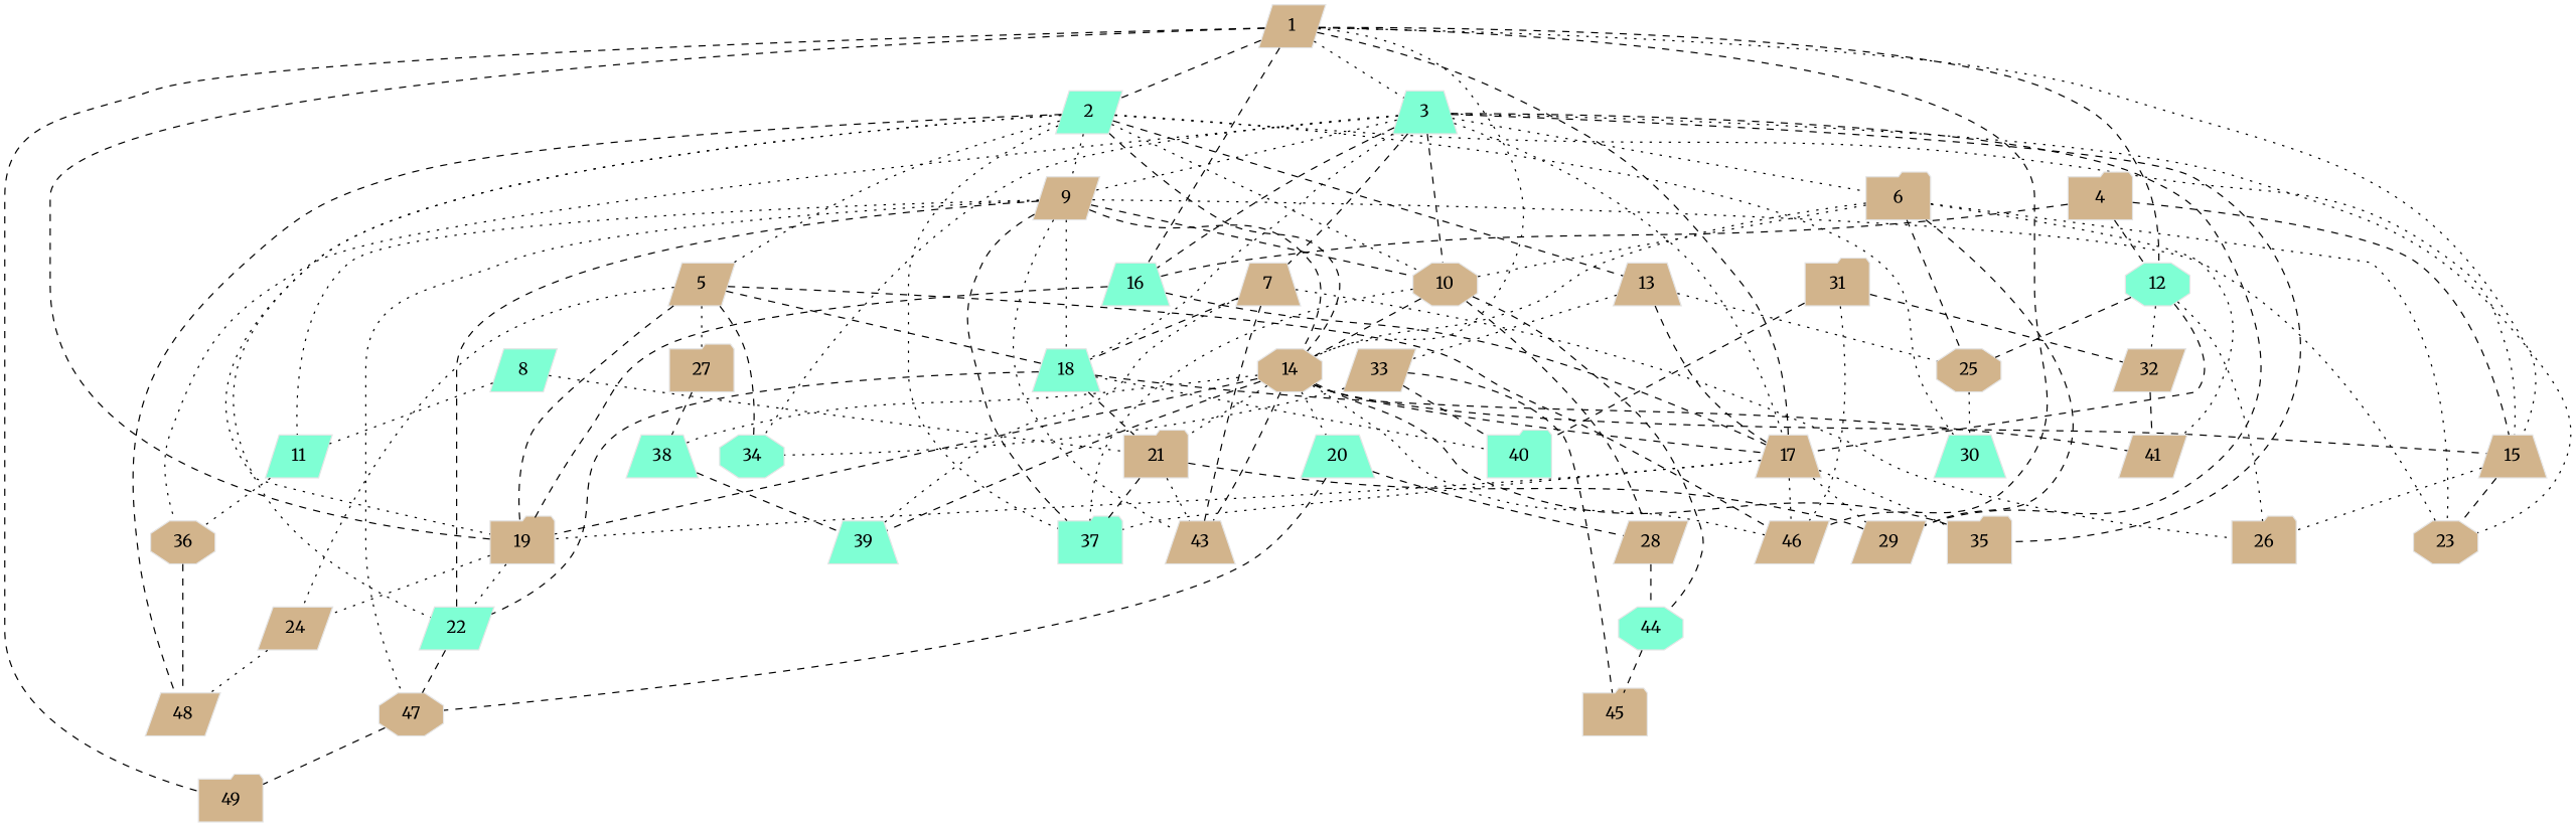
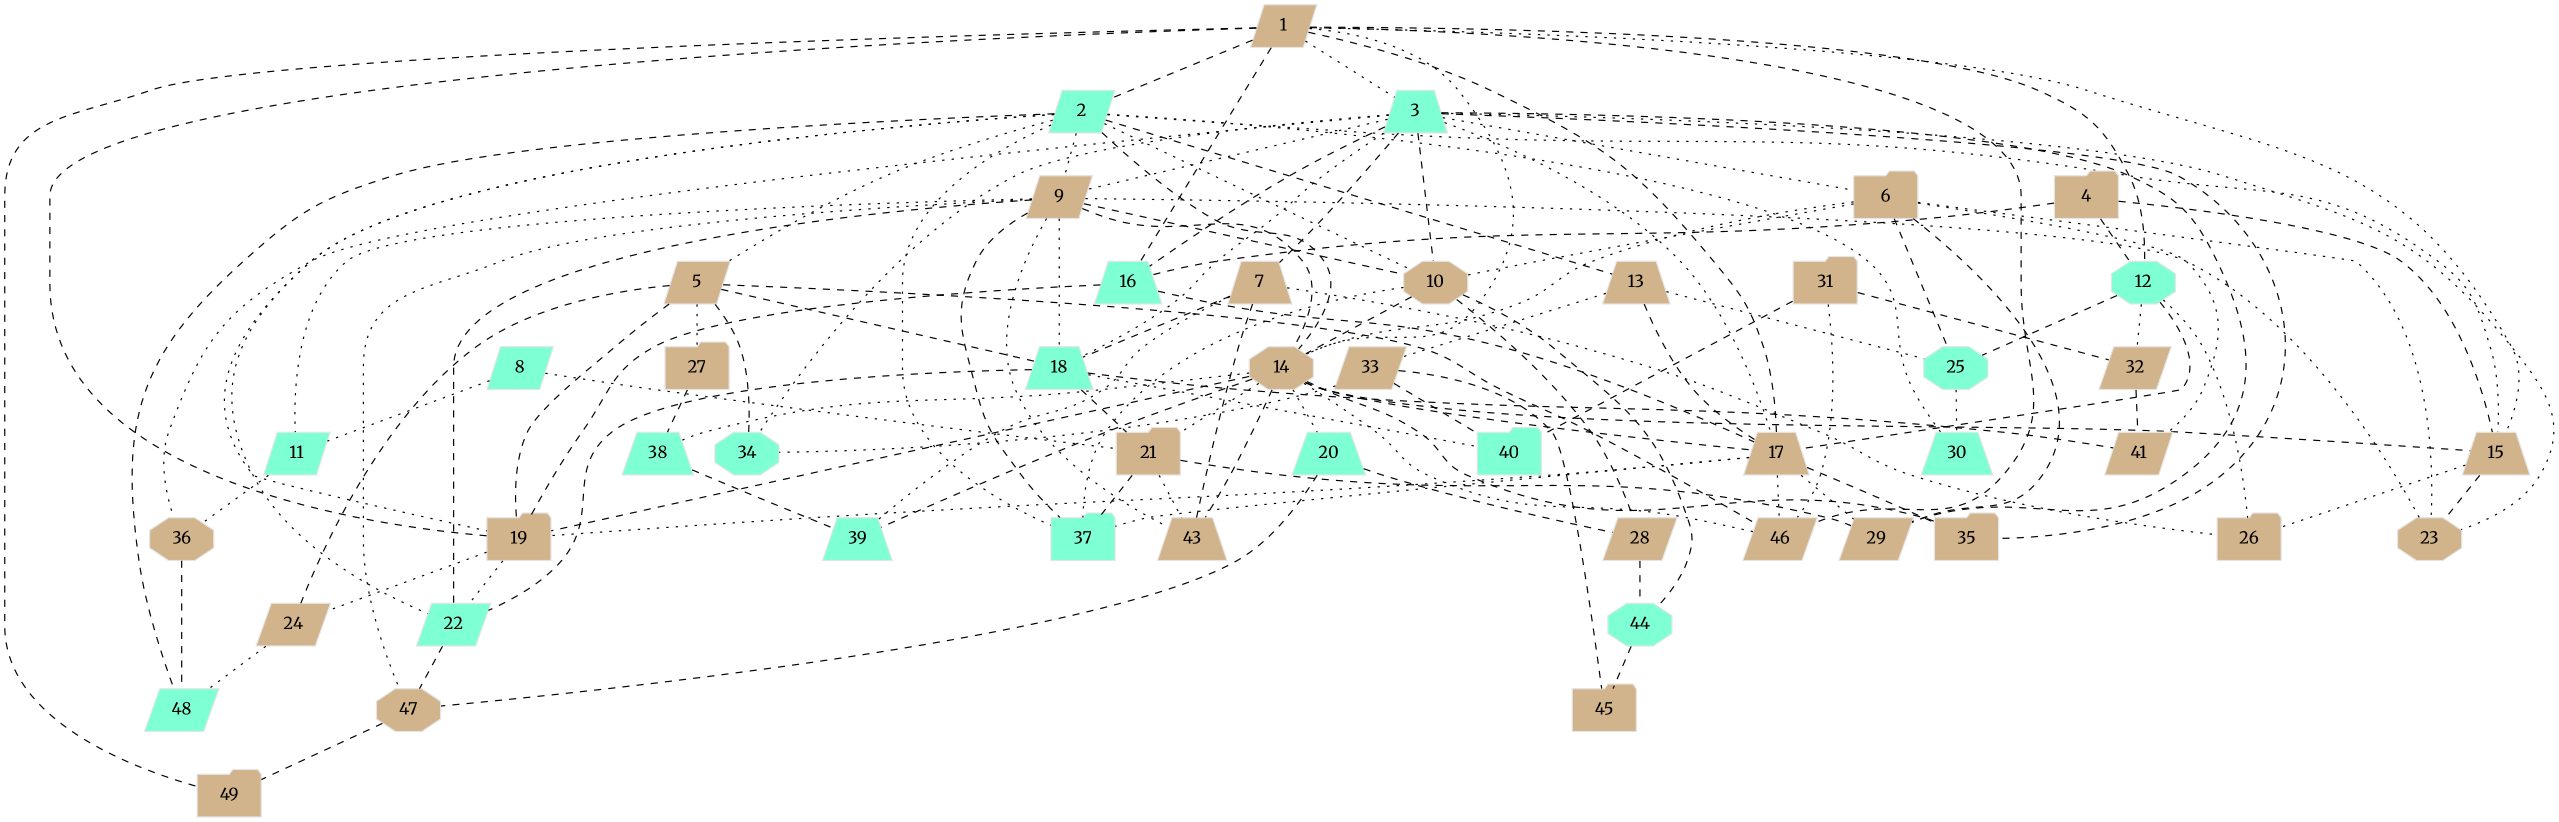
  graph {
    fontname=Merriweather
    node [color=gray90 fillcolor=tan fontname=Merriweather shape=parallelogram style=filled]
    edge [fontname=Merriweather style=dashed weight=1.0]
    2 [fillcolor=aquamarine]
    1
    3 [fillcolor=aquamarine shape=trapezium]
    12 [fillcolor=aquamarine shape=octagon]
    14 [shape=octagon]
    15 [shape=trapezium]
    16 [fillcolor=aquamarine shape=trapezium]
    17 [shape=trapezium]
    19 [shape=folder]
    46
    49 [shape=folder]
    5
    9
    10 [shape=octagon]
    13 [shape=trapezium]
    22 [fillcolor=aquamarine]
    30 [fillcolor=aquamarine shape=trapezium]
    37 [fillcolor=aquamarine shape=folder]
-   48
+   48 [fillcolor=aquamarine]
    6 [shape=folder]
    7 [shape=trapezium]
    18 [fillcolor=aquamarine shape=trapezium]
    23 [shape=octagon]
    29
    34 [fillcolor=aquamarine shape=octagon]
    35 [shape=folder]
    36 [shape=octagon]
-   25 [shape=octagon]
+   25 [fillcolor=aquamarine shape=octagon]
    26 [shape=folder]
    32
    39 [fillcolor=aquamarine shape=trapezium]
    43 [shape=trapezium]
    21 [shape=folder]
    20 [fillcolor=aquamarine shape=trapezium]
    38 [fillcolor=aquamarine shape=trapezium]
    24
    27 [shape=folder]
    11 [fillcolor=aquamarine]
    47 [shape=octagon]
    28
    44 [fillcolor=aquamarine shape=octagon]
    33
    41
    40 [fillcolor=aquamarine shape=folder]
    4 [shape=folder]
    8 [fillcolor=aquamarine]
    45 [shape=folder]
    31 [shape=folder]
    2 -- 14
    2 -- 15 [style=dotted]
    2 -- 19 [style=dotted]
    2 -- 5 [style=dotted]
    2 -- 9 [style=dotted]
    2 -- 10 [style=dotted weight=2.0]
    2 -- 13
    2 -- 22 [style=dotted weight=2.0]
    2 -- 30 [style=dotted]
    2 -- 37 [style=dotted]
    2 -- 48
    1 -- 2
    1 -- 3 [style=dotted]
    1 -- 12
    1 -- 14 [style=dotted]
    1 -- 15 [style=dotted]
    1 -- 16 [weight=3.0]
    1 -- 17 [weight=2.0]
    1 -- 19 [weight=2.0]
    1 -- 46
    1 -- 49
    3 -- 16
    3 -- 17 [style=dotted]
    3 -- 9 [style=dotted]
    3 -- 10
    3 -- 6 [style=dotted weight=2.0]
    3 -- 7 [weight=2.0]
    3 -- 18 [style=dotted]
    3 -- 23 [style=dotted]
    3 -- 29
    3 -- 34 [style=dotted]
    3 -- 35 [weight=2.0]
    3 -- 36 [style=dotted]
    12 -- 17
    12 -- 25
    12 -- 26 [style=dotted]
    12 -- 32 [style=dotted]
    14 -- 15
    14 -- 17
    14 -- 19
    14 -- 46 [style=dotted]
    14 -- 35 [weight=2.0]
    14 -- 39
    14 -- 43
    14 -- 21 [style=dotted]
    14 -- 20 [style=dotted]
    14 -- 38 [style=dotted]
    15 -- 23
    15 -- 26 [style=dotted]
    16 -- 17 [weight=2.0]
    16 -- 19
    17 -- 19 [style=dotted]
    17 -- 46 [style=dotted]
    17 -- 37 [style=dotted]
    17 -- 29 [style=dotted]
-   17 -- 35 [style=dotted]
+   17 -- 35
    19 -- 22 [style=dotted weight=2.0]
    19 -- 24 [style=dotted]
    5 -- 19
    5 -- 46
    5 -- 18
    5 -- 34
-   5 -- 24 [style=dotted]
+   5 -- 24
    5 -- 27 [style=dotted]
    9 -- 14
    9 -- 10
    9 -- 22
    9 -- 37
    9 -- 18 [style=dotted weight=2.0]
    9 -- 23 [style=dotted weight=2.0]
    9 -- 43 [style=dotted]
    9 -- 11 [style=dotted]
    9 -- 47 [style=dotted]
    10 -- 14
    10 -- 37 [style=dotted]
    10 -- 28
    10 -- 44
    13 -- 17
    13 -- 25 [style=dotted]
    13 -- 33 [style=dotted]
    22 -- 47
    6 -- 14 [style=dotted]
    6 -- 10 [style=dotted weight=2.0]
    6 -- 23 [style=dotted weight=2.0]
    6 -- 29
    6 -- 25
    6 -- 41 [style=dotted]
    7 -- 18
    7 -- 26 [style=dotted]
    7 -- 39 [style=dotted]
    7 -- 43
    18 -- 22
    18 -- 21
    18 -- 41
    18 -- 40 [style=dotted]
    36 -- 48
    25 -- 30 [style=dotted]
    32 -- 41
    21 -- 37
    21 -- 29 [weight=2.0]
    21 -- 43 [style=dotted]
    20 -- 47
    20 -- 28
    38 -- 39
    24 -- 48 [style=dotted]
    27 -- 38
    11 -- 36 [style=dotted]
    47 -- 49
    28 -- 44
    44 -- 45
    33 -- 34 [style=dotted]
    33 -- 40
    33 -- 45
    4 -- 12
    4 -- 15
    4 -- 16
    8 -- 21 [style=dotted weight=2.0]
    8 -- 11 [style=dotted]
    31 -- 46 [style=dotted]
    31 -- 32
    31 -- 40
  }
